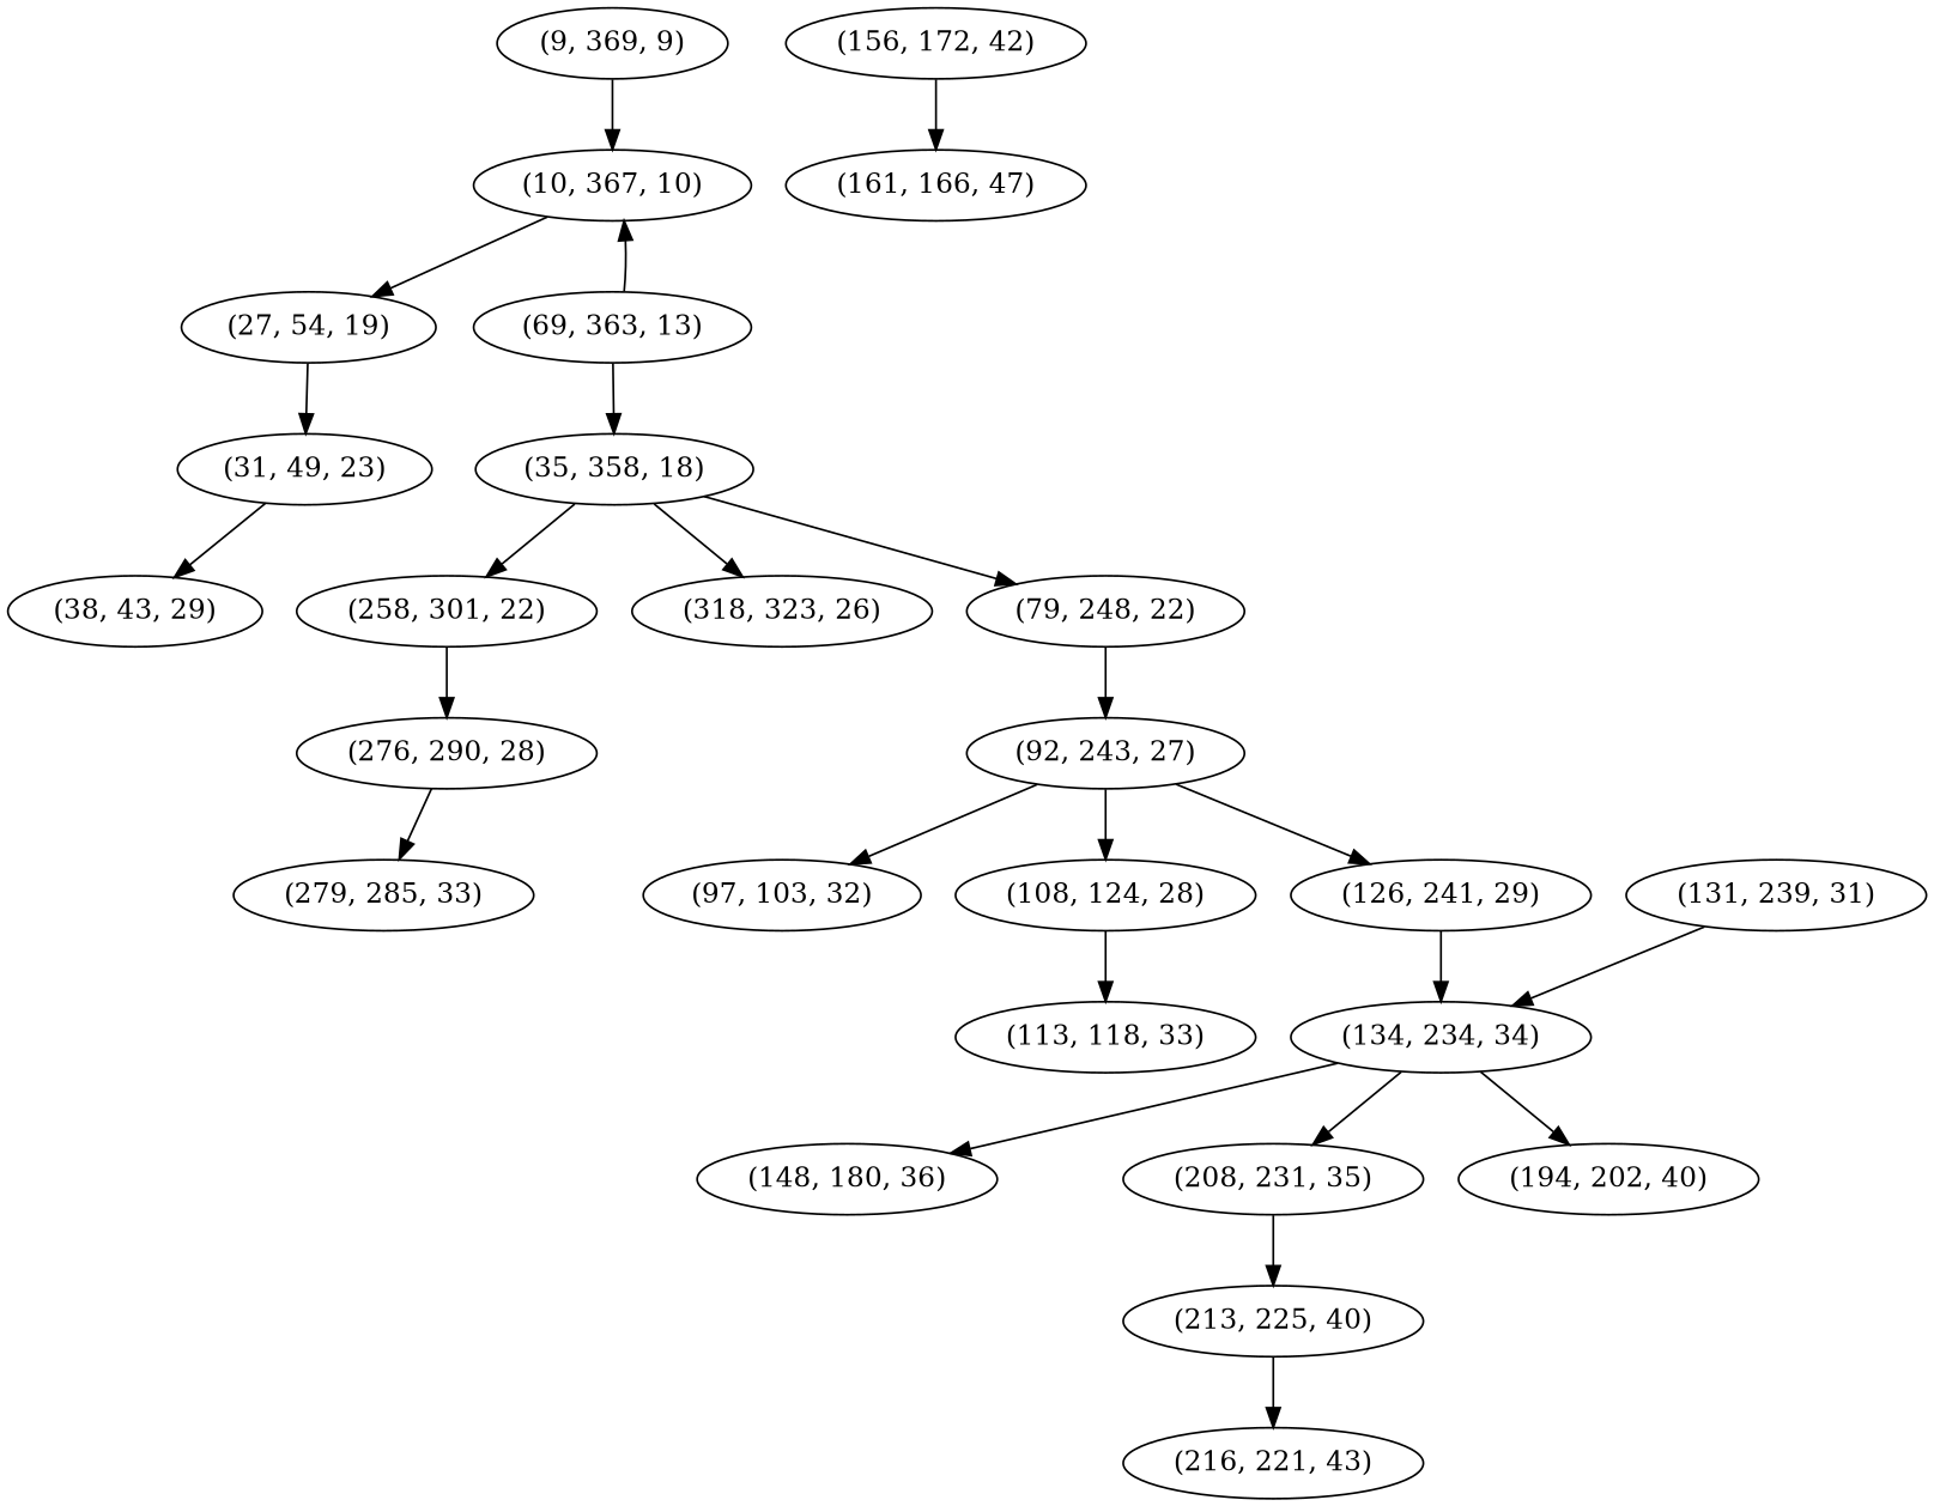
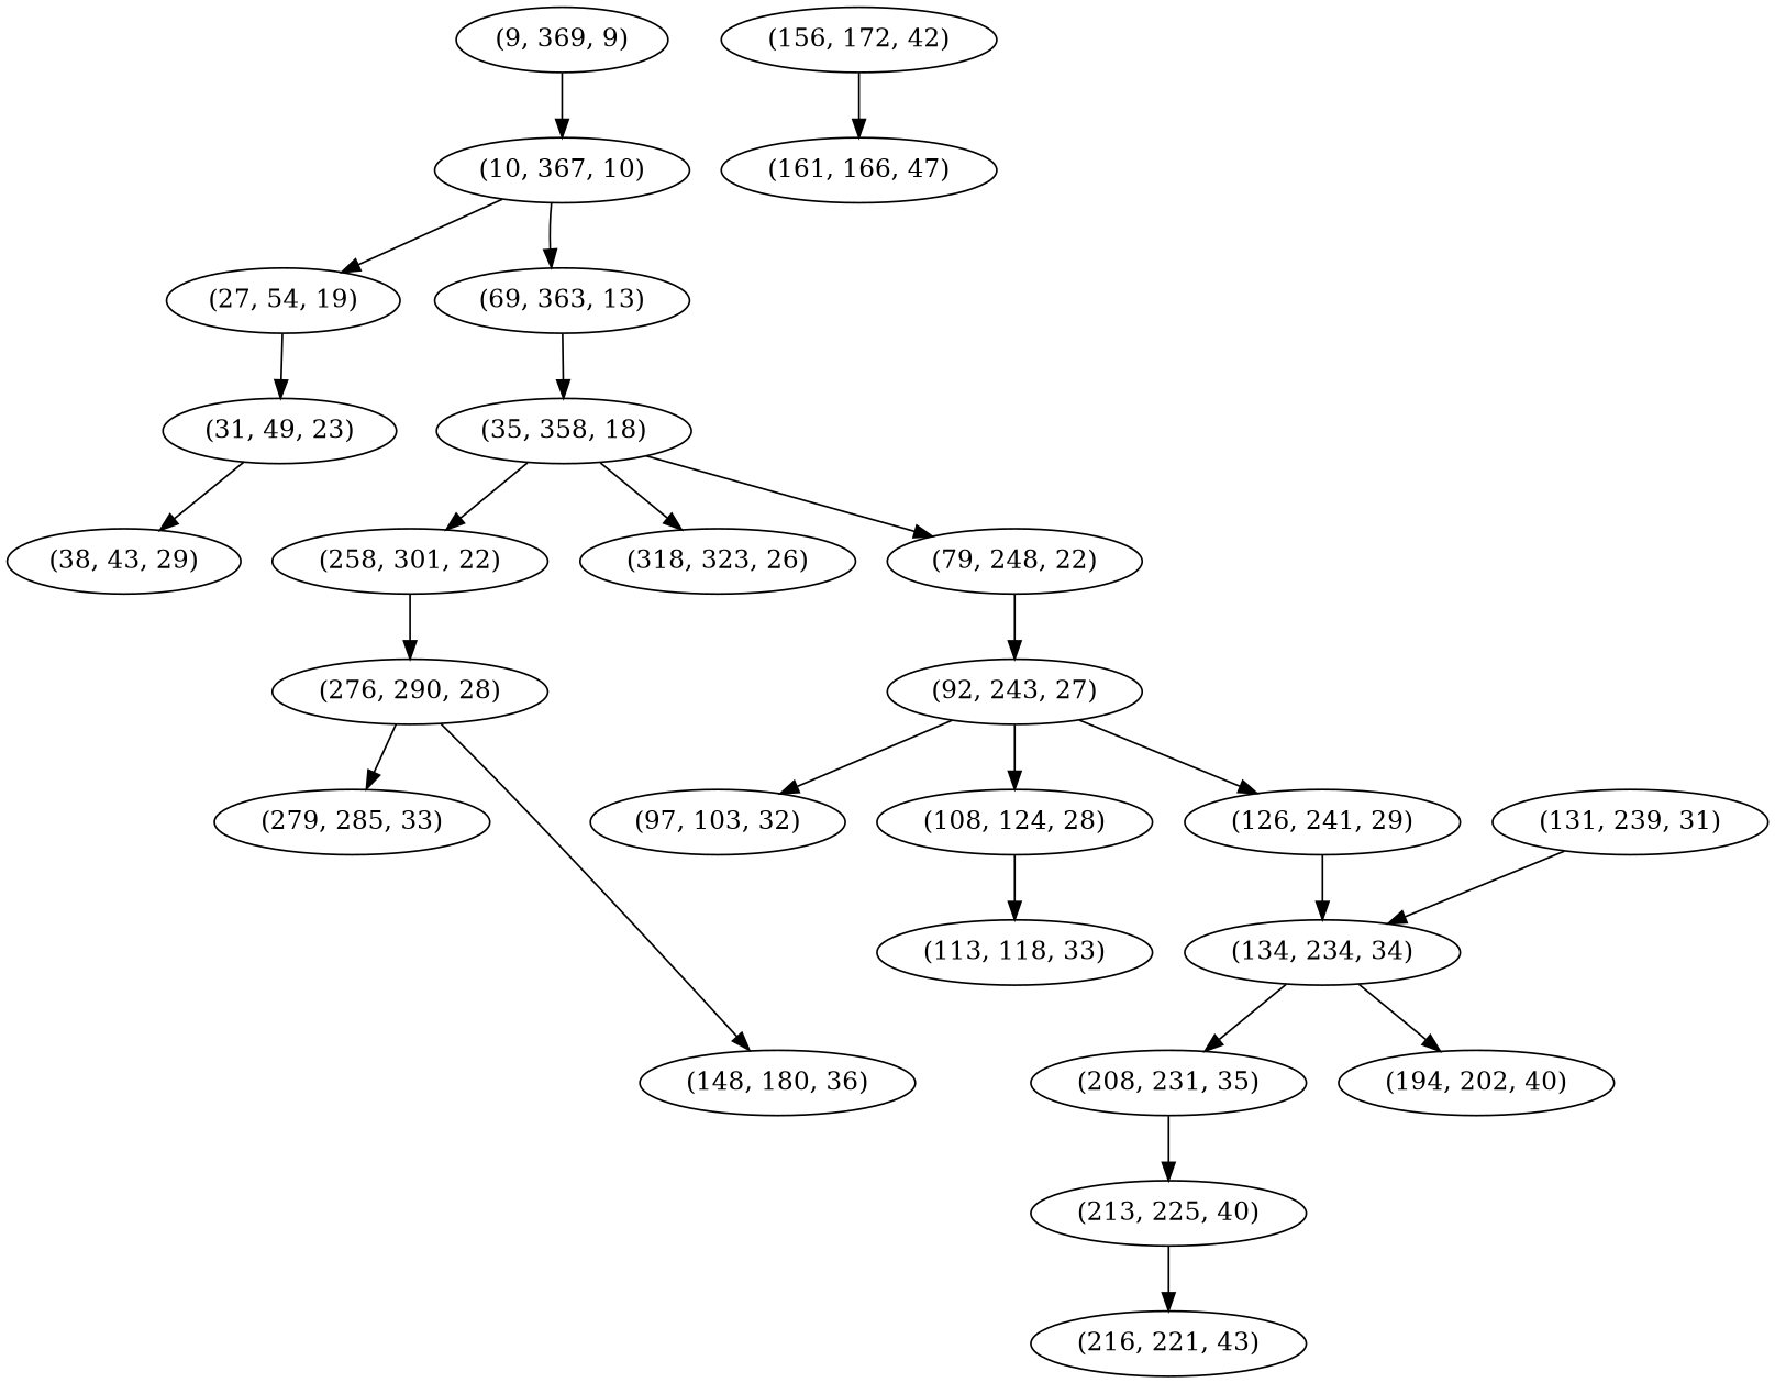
  digraph {
    "(9, 369, 9)"
    "(10, 367, 10)"
    "(27, 54, 19)"
    "(69, 363, 13)"
    "(31, 49, 23)"
    n6 [label="(35, 358, 18)"]
    "(38, 43, 29)"
    "(79, 248, 22)"
    "(258, 301, 22)"
    "(318, 323, 26)"
    "(92, 243, 27)"
    n12 [label="(276, 290, 28)"]
    "(97, 103, 32)"
    "(108, 124, 28)"
    "(126, 241, 29)"
    "(113, 118, 33)"
    "(134, 234, 34)"
    "(131, 239, 31)"
    "(148, 180, 36)"
    "(194, 202, 40)"
    "(208, 231, 35)"
    "(213, 225, 40)"
    "(156, 172, 42)"
    "(161, 166, 47)"
    "(216, 221, 43)"
    "(279, 285, 33)"
    "(9, 369, 9)" -> "(10, 367, 10)"
    "(10, 367, 10)" -> "(27, 54, 19)"
-   "(69, 363, 13)" -> "(10, 367, 10)"
+   "(10, 367, 10)" -> "(69, 363, 13)"
    "(27, 54, 19)" -> "(31, 49, 23)"
    "(69, 363, 13)" -> n6
    "(31, 49, 23)" -> "(38, 43, 29)"
    n6 -> "(79, 248, 22)"
    n6 -> "(258, 301, 22)"
    n6 -> "(318, 323, 26)"
    "(79, 248, 22)" -> "(92, 243, 27)"
    "(258, 301, 22)" -> n12
    "(92, 243, 27)" -> "(97, 103, 32)"
    "(92, 243, 27)" -> "(108, 124, 28)"
    "(92, 243, 27)" -> "(126, 241, 29)"
    n12 -> "(279, 285, 33)"
    "(108, 124, 28)" -> "(113, 118, 33)"
    "(126, 241, 29)" -> "(134, 234, 34)"
-   "(134, 234, 34)" -> "(148, 180, 36)"
+   n12 -> "(148, 180, 36)"
    "(134, 234, 34)" -> "(194, 202, 40)"
    "(134, 234, 34)" -> "(208, 231, 35)"
    "(131, 239, 31)" -> "(134, 234, 34)"
    "(208, 231, 35)" -> "(213, 225, 40)"
    "(213, 225, 40)" -> "(216, 221, 43)"
    "(156, 172, 42)" -> "(161, 166, 47)"
  }
